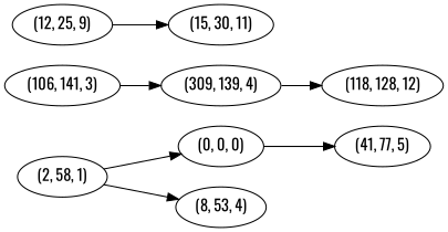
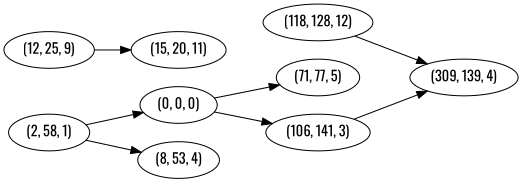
  digraph {
    fontname=Oswald
    rankdir=LR
    node [fontname=Oswald]
    edge [fontname=Oswald]
    "(0, 0, 0)"
-   "(71, 77, 5)" [label="(41, 77, 5)"]
+   "(71, 77, 5)"
    "(106, 141, 3)"
    "(2, 58, 1)"
    n5 [label="(8, 53, 4)"]
    n6 [label="(309, 139, 4)"]
    "(12, 25, 9)"
-   "(15, 20, 11)" [label="(15, 30, 11)"]
+   "(15, 20, 11)"
    "(118, 128, 12)"
    "(0, 0, 0)" -> "(71, 77, 5)"
+   "(0, 0, 0)" -> "(106, 141, 3)"
    "(106, 141, 3)" -> n6
    "(2, 58, 1)" -> "(0, 0, 0)"
    "(2, 58, 1)" -> n5
-   n6 -> "(118, 128, 12)"
+   "(118, 128, 12)" -> n6
    "(12, 25, 9)" -> "(15, 20, 11)"
  }
